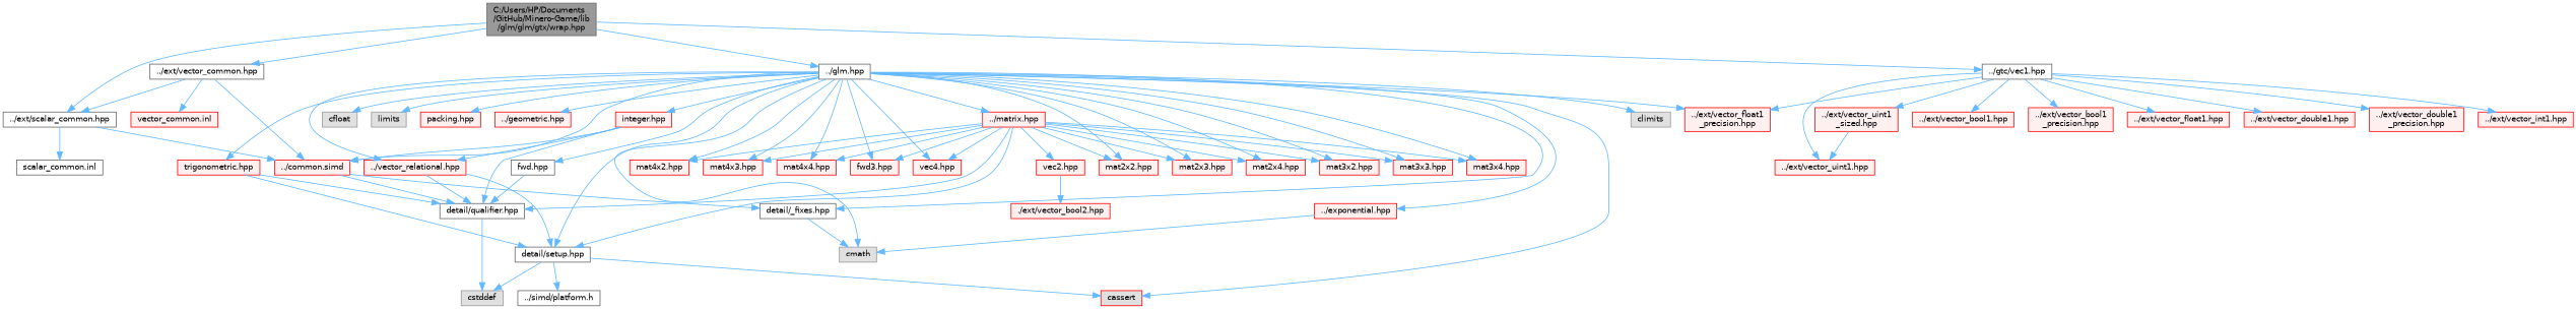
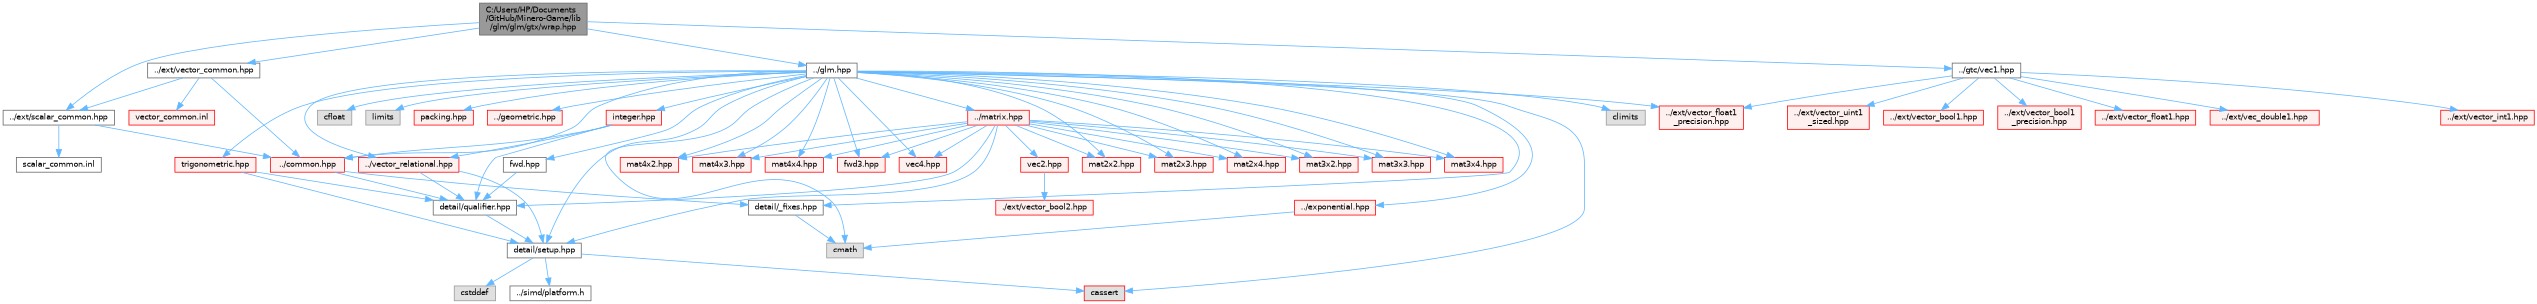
  digraph {
    node [color=red fillcolor="#FFF0F0" fontname=Helvetica fontsize=10 shape=box style=filled]
    edge [color=steelblue1 fontname=Helvetica fontsize=10 labelfontname=Helvetica labelfontsize=10 style=solid]
    n1 [color=gray40 fillcolor=grey60 fontcolor=black height=0.2 label="C:/Users/HP/Documents\l/GitHub/Minero-Game/lib\l/glm/glm/gtx/wrap.hpp" width=0.4]
    n2 [color=grey40 fillcolor=white height=0.2 label="../glm.hpp" width=0.4]
    n3 [color=grey40 fillcolor=white height=0.2 label="../ext/scalar_common.hpp" width=0.4]
    n4 [color=grey40 fillcolor=white height=0.2 label="../ext/vector_common.hpp" width=0.4]
    n5 [color=grey40 fillcolor=white height=0.2 label="../gtc/vec1.hpp" width=0.4]
    n6 [color=grey40 fillcolor=white height=0.2 label="detail/_fixes.hpp" width=0.4]
    n7 [color=grey60 fillcolor="#E0E0E0" height=0.2 label=cmath width=0.4]
    n8 [color=grey40 fillcolor=white height=0.2 label="detail/setup.hpp" width=0.4]
    n9 [fillcolor="#E0E0E0" height=0.2 label=cassert width=0.4]
    n10 [color=grey60 fillcolor="#E0E0E0" height=0.2 label=climits width=0.4]
    n11 [color=grey60 fillcolor="#E0E0E0" height=0.2 label=cfloat width=0.4]
    n12 [color=grey60 fillcolor="#E0E0E0" height=0.2 label=limits width=0.4]
    n13 [color=grey40 fillcolor=white height=0.2 label="fwd.hpp" width=0.4]
    n14 [height=0.2 label="fwd3.hpp" width=0.4]
    n15 [height=0.2 label="vec4.hpp" width=0.4]
    n16 [height=0.2 label="mat2x2.hpp" width=0.4]
    n17 [height=0.2 label="mat2x3.hpp" width=0.4]
    n18 [height=0.2 label="mat2x4.hpp" width=0.4]
    n19 [height=0.2 label="mat3x2.hpp" width=0.4]
    n20 [height=0.2 label="mat3x3.hpp" width=0.4]
    n21 [height=0.2 label="mat3x4.hpp" width=0.4]
    n22 [height=0.2 label="mat4x2.hpp" width=0.4]
    n23 [height=0.2 label="mat4x3.hpp" width=0.4]
    n24 [height=0.2 label="mat4x4.hpp" width=0.4]
    n25 [height=0.2 label="trigonometric.hpp" width=0.4]
    n26 [height=0.2 label="../exponential.hpp" width=0.4]
-   n27 [height=0.2 label="../common.simd" width=0.4]
+   n27 [height=0.2 label="../common.hpp" width=0.4]
    n28 [height=0.2 label="packing.hpp" width=0.4]
    n29 [height=0.2 label="../geometric.hpp" width=0.4]
    n30 [height=0.2 label="../matrix.hpp" width=0.4]
    n31 [height=0.2 label="../vector_relational.hpp" width=0.4]
    n32 [height=0.2 label="integer.hpp" width=0.4]
    n33 [height=0.2 label="../ext/vector_float1\l_precision.hpp" width=0.4]
    n34 [color=grey40 fillcolor=white height=0.2 label="scalar_common.inl" width=0.4]
    n35 [height=0.2 label="vector_common.inl" width=0.4]
    n36 [height=0.2 label="../ext/vector_bool1.hpp" width=0.4]
    n37 [height=0.2 label="../ext/vector_bool1\l_precision.hpp" width=0.4]
    n38 [height=0.2 label="../ext/vector_float1.hpp" width=0.4]
-   n39 [height=0.2 label="../ext/vector_double1.hpp" width=0.4]
-   n40 [height=0.2 label="../ext/vector_double1\l_precision.hpp" width=0.4]
+   n39 [height=0.2 label="../ext/vec_double1.hpp" width=0.4]
    n41 [height=0.2 label="../ext/vector_int1.hpp" width=0.4]
-   n42 [height=0.2 label="../ext/vector_uint1.hpp" width=0.4]
    n43 [height=0.2 label="../ext/vector_uint1\l_sized.hpp" width=0.4]
    n44 [color=grey60 fillcolor="#E0E0E0" height=0.2 label=cstddef width=0.4]
    n45 [color=grey40 fillcolor=white height=0.2 label="../simd/platform.h" width=0.4]
    n46 [color=grey40 fillcolor=white height=0.2 label="detail/qualifier.hpp" width=0.4]
    n47 [height=0.2 label="vec2.hpp" width=0.4]
    n48 [height=0.2 label="./ext/vector_bool2.hpp" width=0.4]
    n1 -> n2
    n1 -> n3
    n1 -> n4
    n1 -> n5
    n2 -> n6
    n2 -> n7
    n2 -> n8
    n2 -> n9
    n2 -> n10
    n2 -> n11
    n2 -> n12
    n2 -> n13
    n2 -> n14
    n2 -> n15
    n2 -> n16
    n2 -> n17
    n2 -> n18
    n2 -> n19
    n2 -> n20
    n2 -> n21
    n2 -> n22
    n2 -> n23
    n2 -> n24
    n2 -> n25
    n2 -> n26
    n2 -> n27
    n2 -> n28
    n2 -> n29
    n2 -> n30
    n2 -> n31
    n2 -> n32
    n2 -> n33
    n3 -> n27
    n3 -> n34
    n4 -> n3
    n4 -> n27
    n4 -> n35
    n5 -> n33
    n5 -> n36
    n5 -> n37
    n5 -> n38
    n5 -> n39
-   n5 -> n40
    n5 -> n41
-   n5 -> n42
    n5 -> n43
    n6 -> n7
    n8 -> n9
    n8 -> n44
    n8 -> n45
    n13 -> n46
    n25 -> n8
    n25 -> n46
    n26 -> n7
    n27 -> n6
    n27 -> n46
    n30 -> n8
    n30 -> n14
    n30 -> n15
    n30 -> n16
    n30 -> n17
    n30 -> n18
    n30 -> n19
    n30 -> n20
    n30 -> n21
    n30 -> n22
    n30 -> n23
    n30 -> n24
    n30 -> n46
    n30 -> n47
    n31 -> n8
    n31 -> n46
    n32 -> n27
    n32 -> n31
    n32 -> n46
-   n43 -> n42
-   n46 -> n44
+   n46 -> n8
    n47 -> n48
  }
